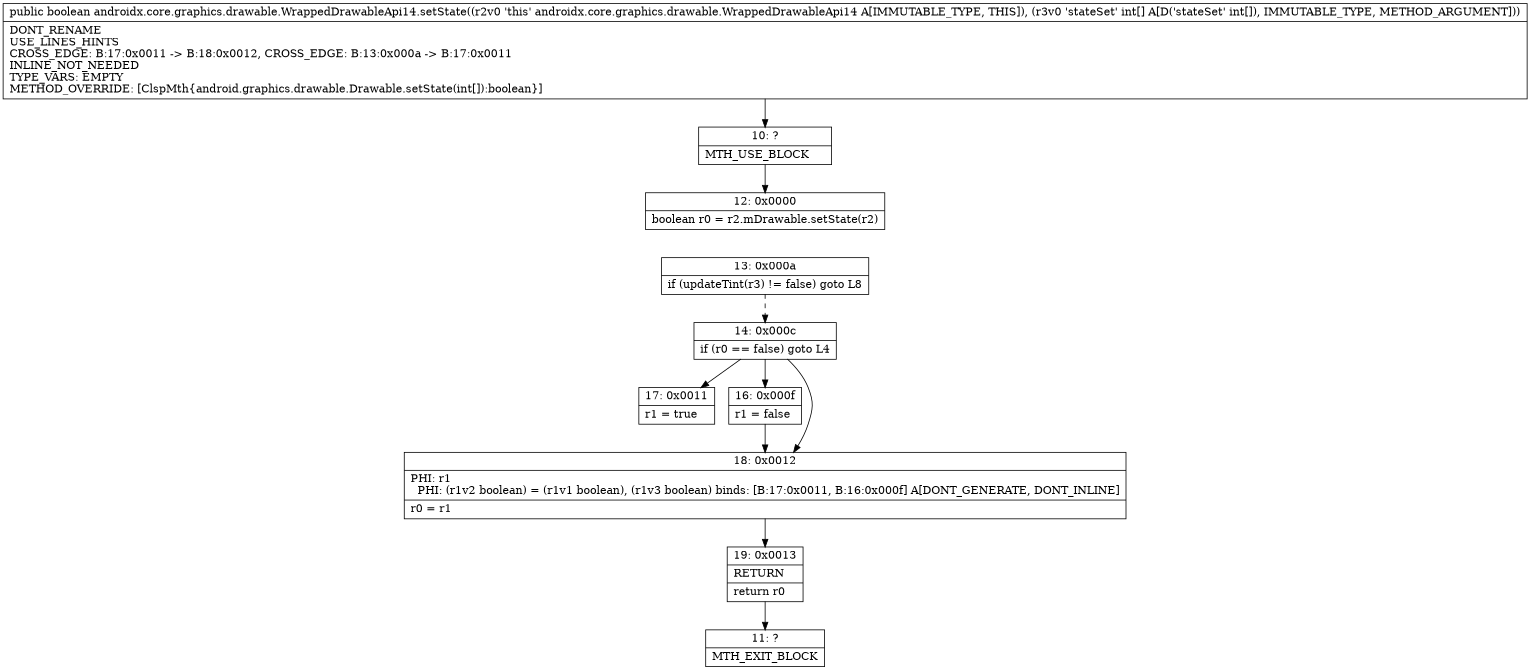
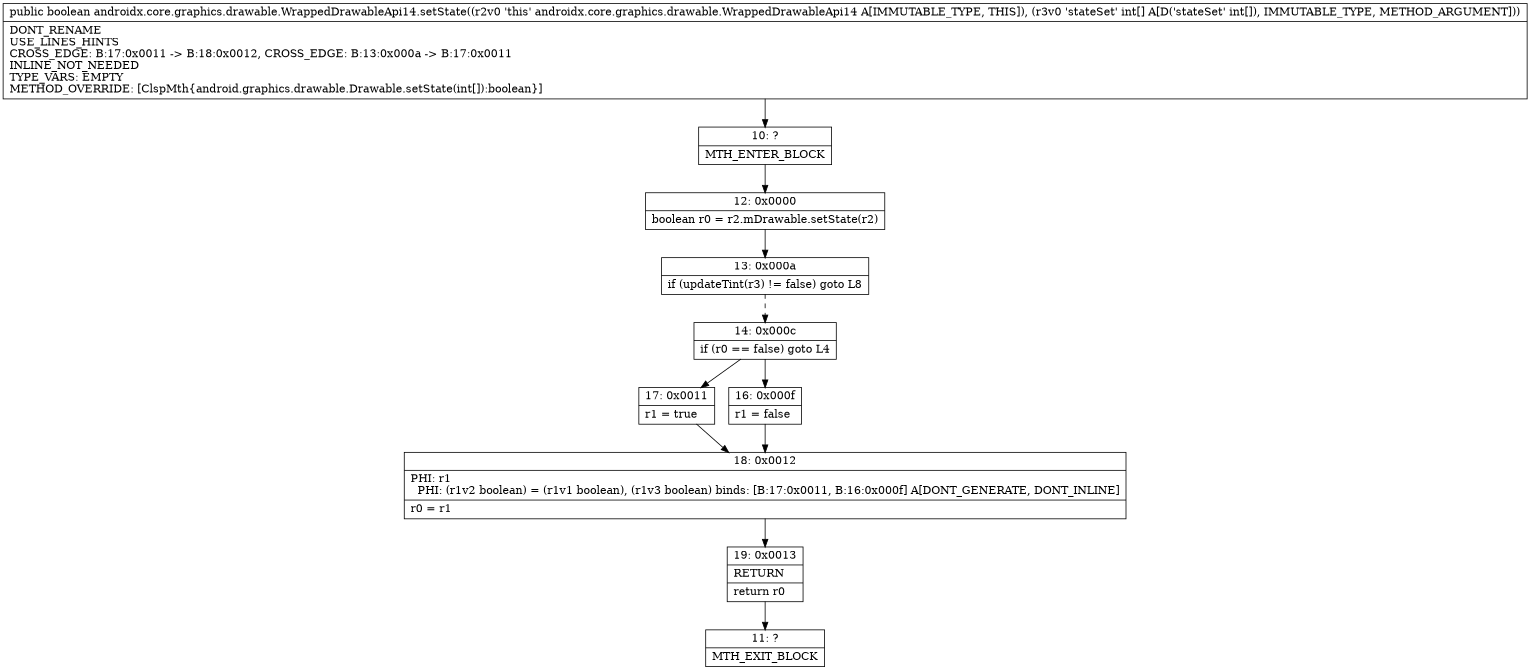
  digraph {
    node [shape=record]
-   n1 [label="{10\:\ ?|MTH_USE_BLOCK\l}"]
+   n1 [label="{10\:\ ?|MTH_ENTER_BLOCK\l}"]
    n2 [label="{12\:\ 0x0000|boolean r0 = r2.mDrawable.setState(r2)\l}"]
    n3 [label="{13\:\ 0x000a|if (updateTint(r3) != false) goto L8\l}"]
    n4 [label="{14\:\ 0x000c|if (r0 == false) goto L4\l}"]
    n5 [label="{17\:\ 0x0011|r1 = true\l}"]
    n6 [label="{16\:\ 0x000f|r1 = false\l}"]
    n7 [label="{18\:\ 0x0012|PHI: r1 \l  PHI: (r1v2 boolean) = (r1v1 boolean), (r1v3 boolean) binds: [B:17:0x0011, B:16:0x000f] A[DONT_GENERATE, DONT_INLINE]\l|r0 = r1\l}"]
    n8 [label="{19\:\ 0x0013|RETURN\l|return r0\l}"]
    n9 [label="{11\:\ ?|MTH_EXIT_BLOCK\l}"]
    n10 [label="{public boolean androidx.core.graphics.drawable.WrappedDrawableApi14.setState((r2v0 'this' androidx.core.graphics.drawable.WrappedDrawableApi14 A[IMMUTABLE_TYPE, THIS]), (r3v0 'stateSet' int[] A[D('stateSet' int[]), IMMUTABLE_TYPE, METHOD_ARGUMENT]))  | DONT_RENAME\lUSE_LINES_HINTS\lCROSS_EDGE: B:17:0x0011 \-\> B:18:0x0012, CROSS_EDGE: B:13:0x000a \-\> B:17:0x0011\lINLINE_NOT_NEEDED\lTYPE_VARS: EMPTY\lMETHOD_OVERRIDE: [ClspMth\{android.graphics.drawable.Drawable.setState(int[]):boolean\}]\l}"]
    n1 -> n2
+   n2 -> n3
    n3 -> n4 [style=dashed]
    n4 -> n5 [style=solid]
    n4 -> n6
-   n4 -> n7
+   n5 -> n7
    n6 -> n7
    n7 -> n8
    n8 -> n9
    n10 -> n1
  }
